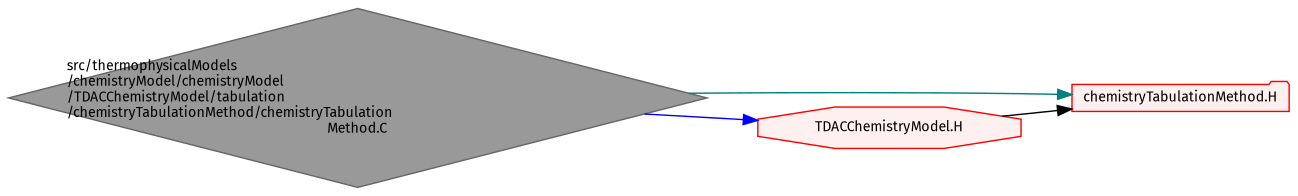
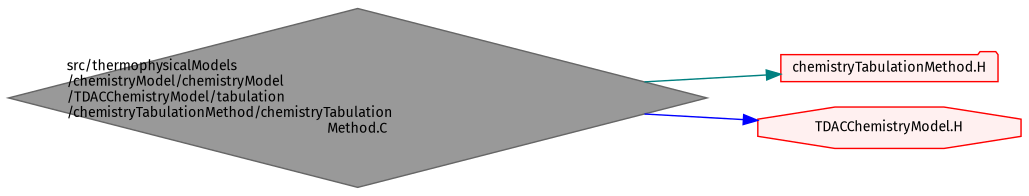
  digraph {
    rankdir=LR
    fontname="Fira Sans"
    node [color=red fillcolor="#FFF0F0" fontname="Fira Sans" fontsize=10 style=filled]
    edge [fontname="Fira Sans" fontsize=10 labelfontname=Helvetica labelfontsize=10 style=solid]
    n1 [color=gray40 fillcolor=grey60 fontcolor=black height=0.2 label="src/thermophysicalModels\l/chemistryModel/chemistryModel\l/TDACChemistryModel/tabulation\l/chemistryTabulationMethod/chemistryTabulation\lMethod.C" shape=diamond width=0.4]
    n2 [height=0.2 label="chemistryTabulationMethod.H" shape=folder width=0.4]
    n3 [height=0.2 label="TDACChemistryModel.H" shape=octagon width=0.4]
    n1 -> n2 [color=teal]
    n1 -> n3 [color=blue]
-   n3 -> n2 [color=black]
  }
